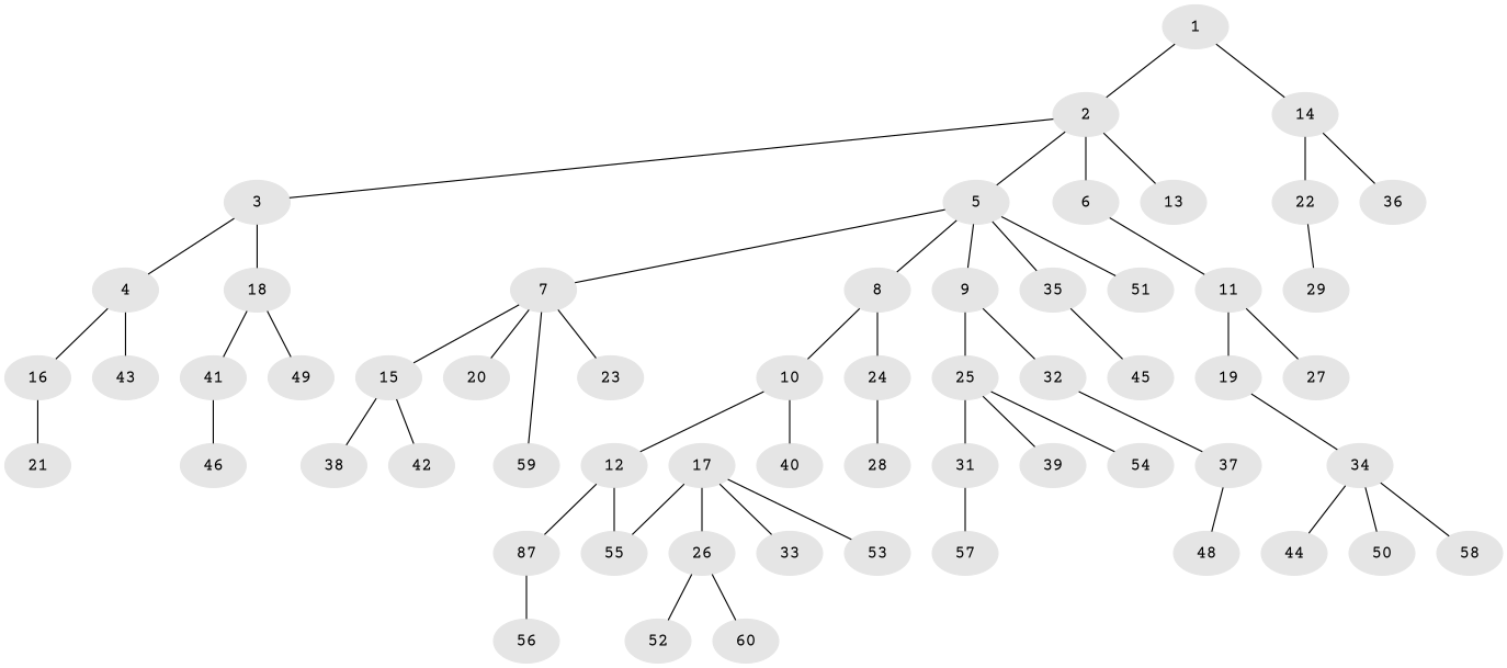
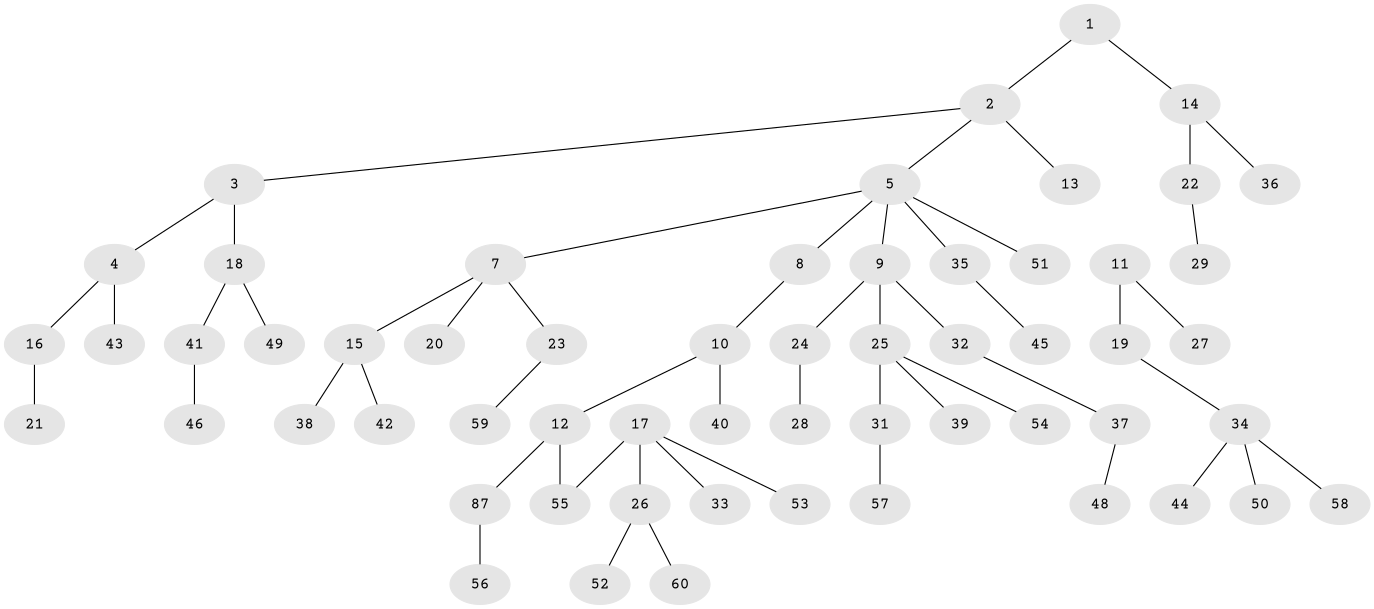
  graph {
    fontname="Courier Prime"
    node [color=gray90 fontname="Courier Prime" style=filled]
    edge [fontname="Courier Prime"]
    1
    2
    14
    3
    5
-   6
    13
    22
    36
    4
    18
    7
    8
    9
    35
    51
    11
    16
    43
    41
    49
    21
    15
    20
    23
    59
    10
    24
    25
    32
    45
    19
    27
    38
    42
    12
    40
    28
    31
    39
    54
    37
    n43 [label=87]
    55
    34
    17
    26
    33
    53
    56
    29
    52
    60
    46
    44
    50
    58
    57
    48
    1 -- 2
    1 -- 14
    2 -- 3
    2 -- 5
-   2 -- 6
    2 -- 13
    14 -- 22
    14 -- 36
    3 -- 4
    3 -- 18
    5 -- 7
    5 -- 8
    5 -- 9
    5 -- 35
    5 -- 51
-   6 -- 11
    22 -- 29
    4 -- 16
    4 -- 43
    18 -- 41
    18 -- 49
    7 -- 15
    7 -- 20
    7 -- 23
-   7 -- 59
+   23 -- 59
    8 -- 10
-   8 -- 24
+   9 -- 24
    9 -- 25
    9 -- 32
    35 -- 45
    11 -- 19
    11 -- 27
    16 -- 21
    41 -- 46
    15 -- 38
    15 -- 42
    10 -- 12
    10 -- 40
    24 -- 28
    25 -- 31
    25 -- 39
    25 -- 54
    32 -- 37
    19 -- 34
    12 -- n43
    12 -- 55
    31 -- 57
    37 -- 48
    n43 -- 56
    34 -- 44
    34 -- 50
    34 -- 58
    17 -- 55
    17 -- 26
    17 -- 33
    17 -- 53
    26 -- 52
    26 -- 60
  }
